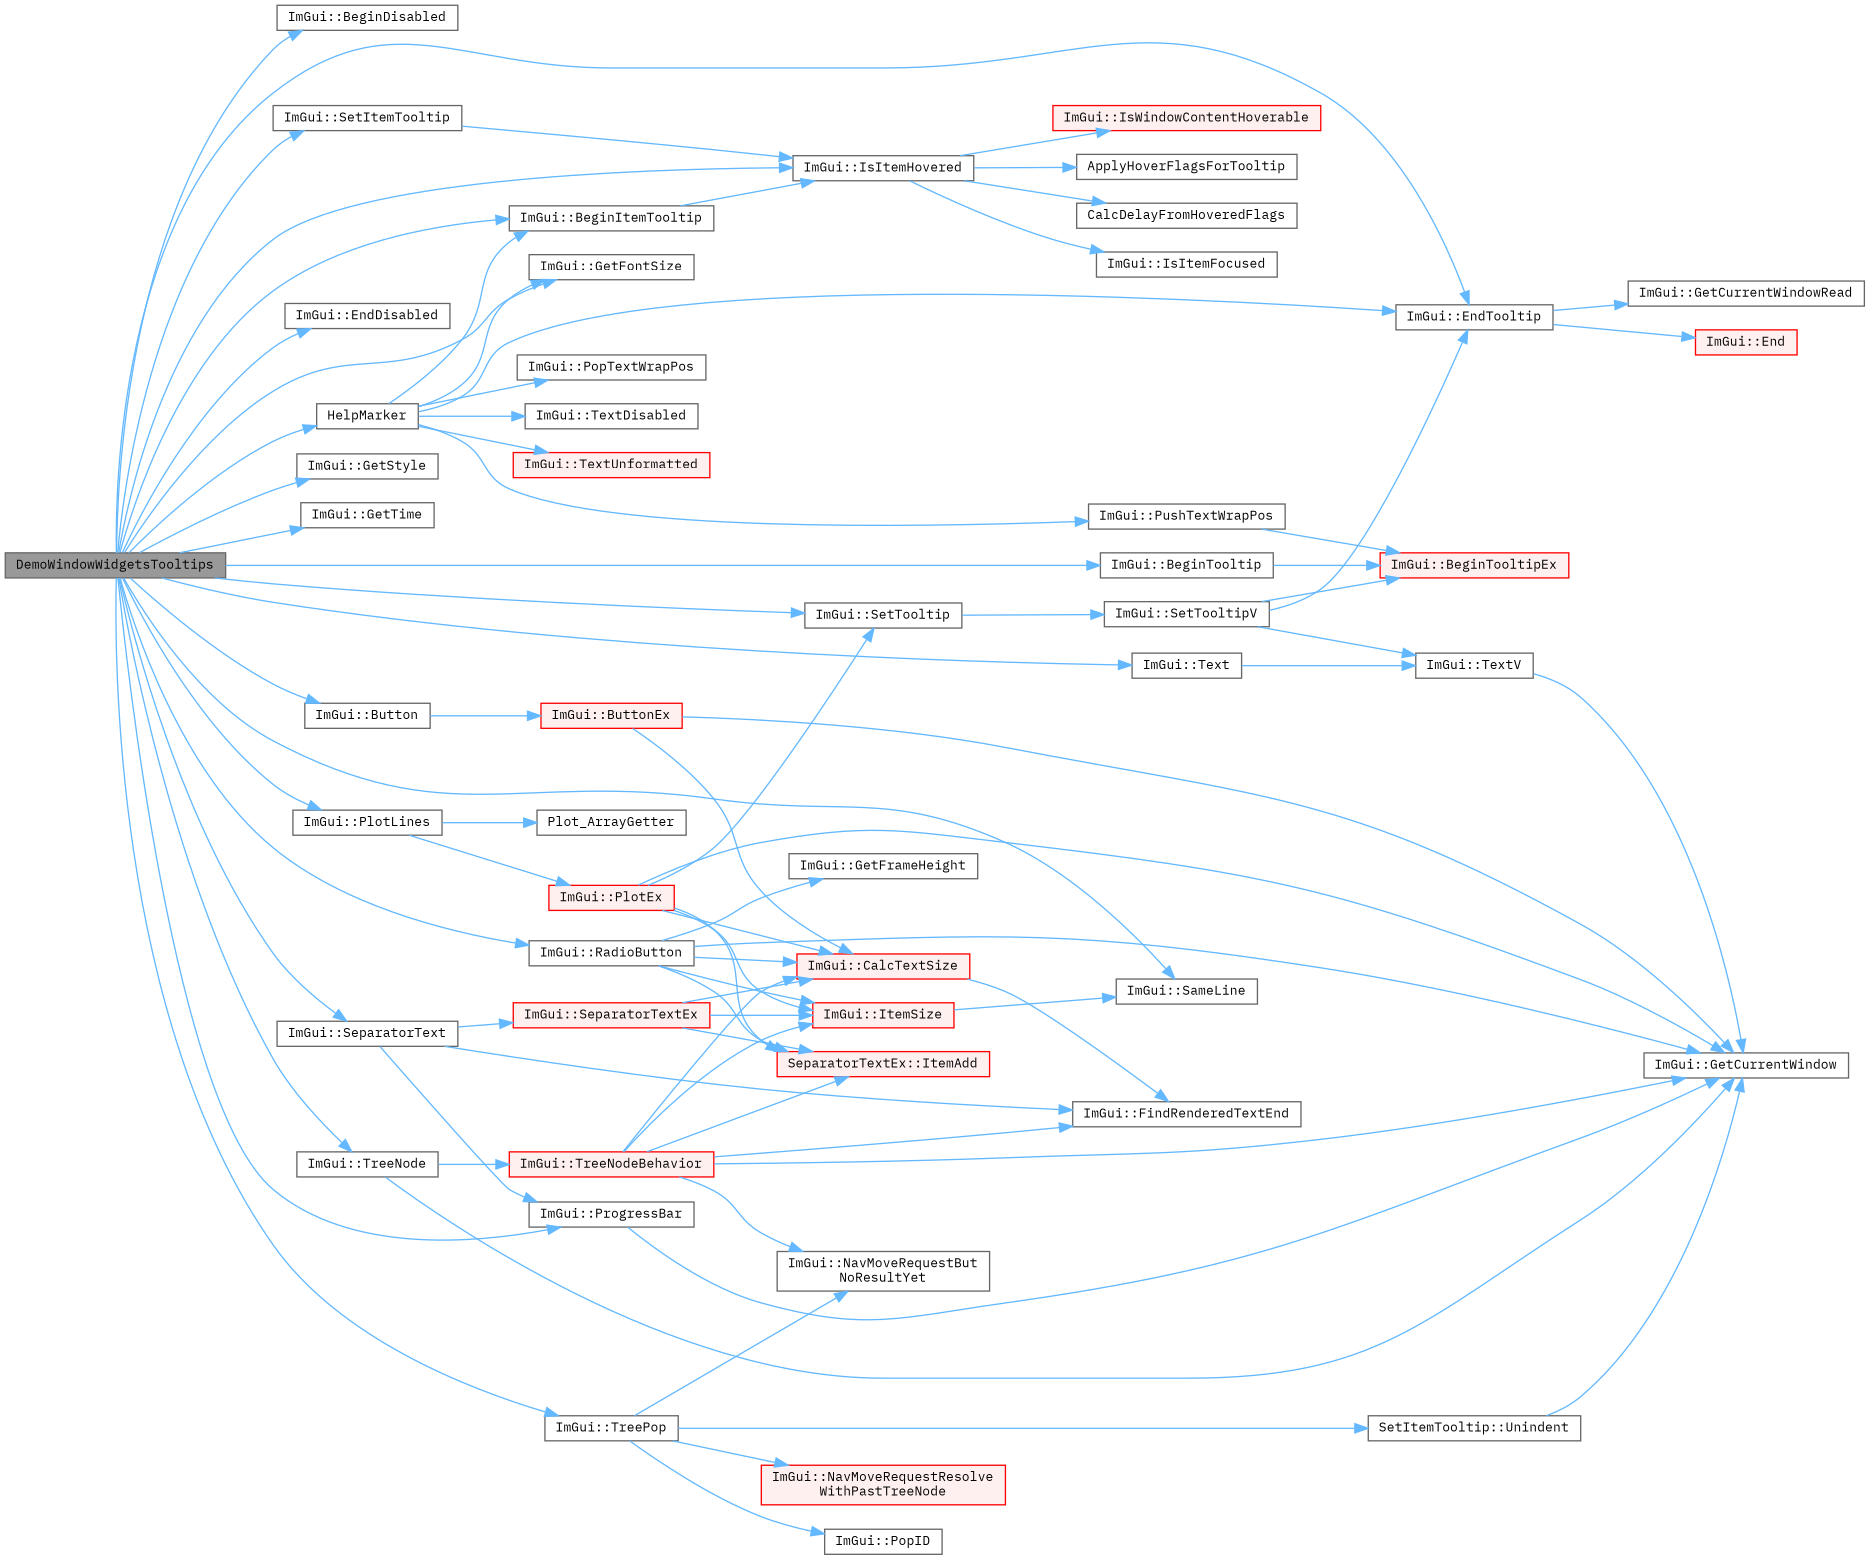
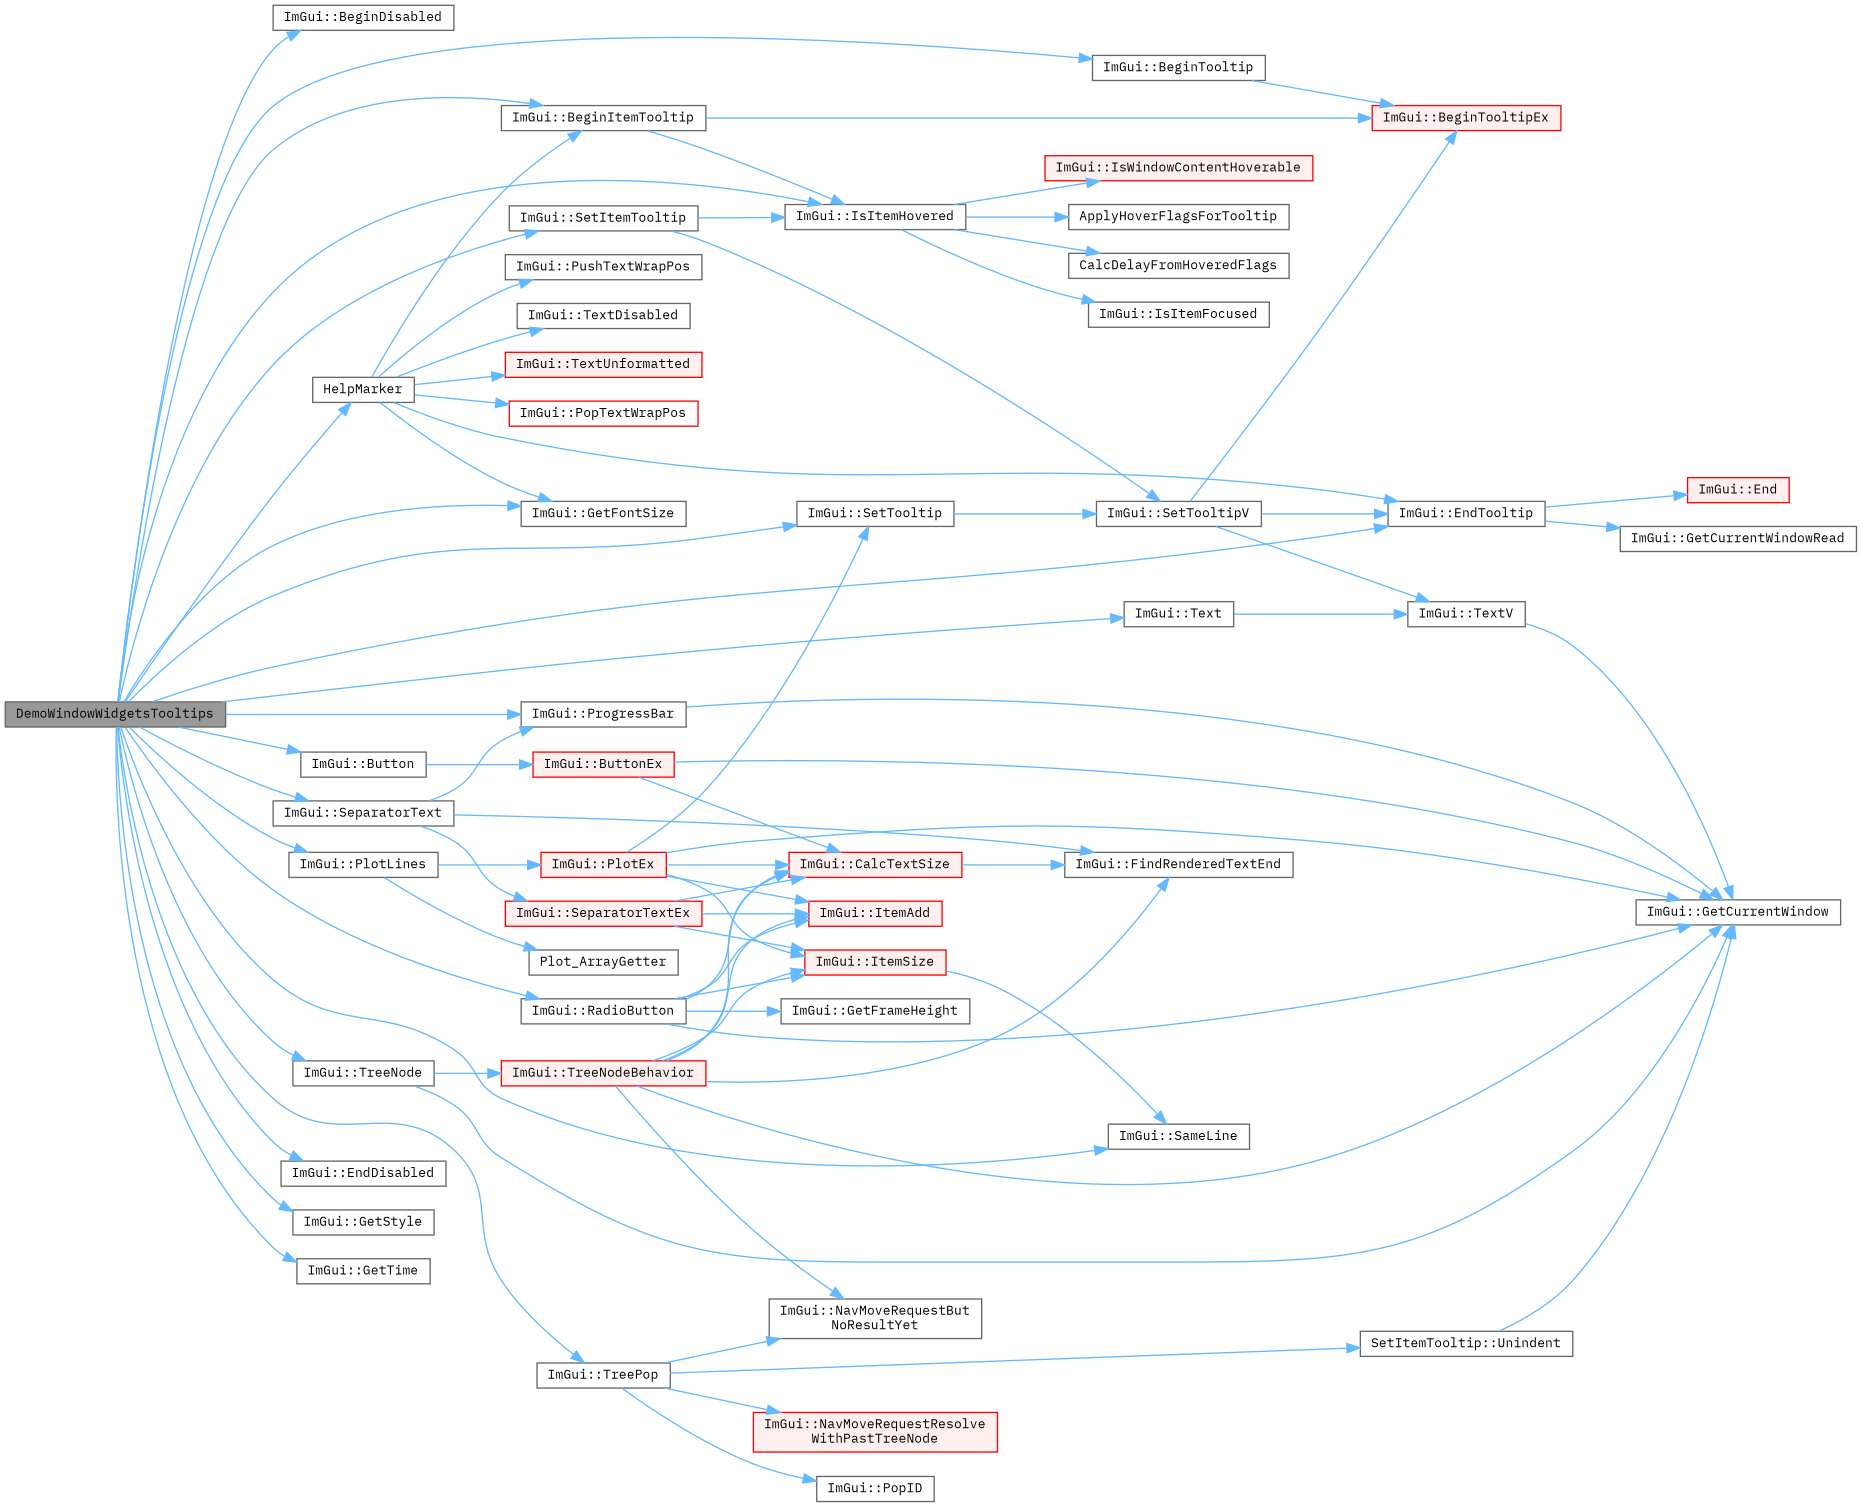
  digraph {
    fontname="IBM Plex Mono"
    rankdir=LR
    node [color=grey40 fillcolor=white fontname="IBM Plex Mono" fontsize=10 shape=box style=filled]
    edge [color=steelblue1 fontname="IBM Plex Mono" fontsize=10 labelfontname=Helvetica labelfontsize=10 style=solid]
    n1 [color=gray40 fillcolor=grey60 fontcolor=black height=0.2 label=DemoWindowWidgetsTooltips width=0.4]
    n2 [height=0.2 label="ImGui::BeginDisabled" width=0.4]
    n3 [height=0.2 label="ImGui::BeginItemTooltip" width=0.4]
    n4 [height=0.2 label="ImGui::IsItemHovered" width=0.4]
    n5 [height=0.2 label="ImGui::BeginTooltip" width=0.4]
    n6 [height=0.2 label="ImGui::Button" width=0.4]
    n7 [height=0.2 label="ImGui::EndDisabled" width=0.4]
    n8 [height=0.2 label="ImGui::EndTooltip" width=0.4]
    n9 [height=0.2 label="ImGui::GetFontSize" width=0.4]
    n10 [height=0.2 label="ImGui::GetStyle" width=0.4]
    n11 [height=0.2 label="ImGui::GetTime" width=0.4]
    n12 [height=0.2 label=HelpMarker width=0.4]
    n13 [height=0.2 label="ImGui::PlotLines" width=0.4]
    n14 [height=0.2 label="ImGui::SameLine" width=0.4]
    n15 [height=0.2 label="ImGui::SetTooltip" width=0.4]
    n16 [height=0.2 label="ImGui::ProgressBar" width=0.4]
    n17 [height=0.2 label="ImGui::RadioButton" width=0.4]
    n18 [height=0.2 label="ImGui::SeparatorText" width=0.4]
    n19 [height=0.2 label="ImGui::SetItemTooltip" width=0.4]
    n20 [height=0.2 label="ImGui::Text" width=0.4]
    n21 [height=0.2 label="ImGui::TreeNode" width=0.4]
    n22 [height=0.2 label="ImGui::TreePop" width=0.4]
    n23 [color=red fillcolor="#FFF0F0" height=0.2 label="ImGui::BeginTooltipEx" width=0.4]
    n24 [height=0.2 label=ApplyHoverFlagsForTooltip width=0.4]
    n25 [height=0.2 label=CalcDelayFromHoveredFlags width=0.4]
    n26 [height=0.2 label="ImGui::IsItemFocused" width=0.4]
    n27 [color=red fillcolor="#FFF0F0" height=0.2 label="ImGui::IsWindowContentHoverable" width=0.4]
    n28 [color=red fillcolor="#FFF0F0" height=0.2 label="ImGui::ButtonEx" width=0.4]
    n29 [color=red fillcolor="#FFF0F0" height=0.2 label="ImGui::End" width=0.4]
    n30 [height=0.2 label="ImGui::GetCurrentWindowRead" width=0.4]
-   n31 [height=0.2 label="ImGui::PopTextWrapPos" width=0.4]
+   n31 [color=red height=0.2 label="ImGui::PopTextWrapPos" width=0.4]
    n32 [height=0.2 label="ImGui::PushTextWrapPos" width=0.4]
    n33 [height=0.2 label="ImGui::TextDisabled" width=0.4]
    n34 [color=red fillcolor="#FFF0F0" height=0.2 label="ImGui::TextUnformatted" width=0.4]
    n35 [height=0.2 label=Plot_ArrayGetter width=0.4]
    n36 [color=red fillcolor="#FFF0F0" height=0.2 label="ImGui::PlotEx" width=0.4]
    n37 [height=0.2 label="ImGui::SetTooltipV" width=0.4]
    n38 [height=0.2 label="ImGui::GetCurrentWindow" width=0.4]
    n39 [color=red fillcolor="#FFF0F0" height=0.2 label="ImGui::CalcTextSize" width=0.4]
-   n40 [color=red fillcolor="#FFF0F0" height=0.2 label="SeparatorTextEx::ItemAdd" width=0.4]
+   n40 [color=red fillcolor="#FFF0F0" height=0.2 label="ImGui::ItemAdd" width=0.4]
    n41 [color=red fillcolor="#FFF0F0" height=0.2 label="ImGui::ItemSize" width=0.4]
    n42 [height=0.2 label="ImGui::GetFrameHeight" width=0.4]
    n43 [height=0.2 label="ImGui::FindRenderedTextEnd" width=0.4]
    n44 [color=red fillcolor="#FFF0F0" height=0.2 label="ImGui::SeparatorTextEx" width=0.4]
    n45 [height=0.2 label="ImGui::TextV" width=0.4]
    n46 [color=red fillcolor="#FFF0F0" height=0.2 label="ImGui::TreeNodeBehavior" width=0.4]
    n47 [height=0.2 label="ImGui::NavMoveRequestBut\lNoResultYet" width=0.4]
    n48 [color=red fillcolor="#FFF0F0" height=0.2 label="ImGui::NavMoveRequestResolve\lWithPastTreeNode" width=0.4]
    n49 [height=0.2 label="ImGui::PopID" width=0.4]
    n50 [height=0.2 label="SetItemTooltip::Unindent" width=0.4]
    n1 -> n2
    n1 -> n3
    n1 -> n4
    n1 -> n5
    n1 -> n6
    n1 -> n7
    n1 -> n8
    n1 -> n9
    n1 -> n10
    n1 -> n11
    n1 -> n12
    n1 -> n13
    n1 -> n14
    n1 -> n15
    n1 -> n16
    n1 -> n17
    n1 -> n18
    n1 -> n19
    n1 -> n20
    n1 -> n21
    n1 -> n22
    n3 -> n4
-   n32 -> n23
+   n3 -> n23
    n4 -> n24
    n4 -> n25
    n4 -> n26
    n4 -> n27
    n5 -> n23
    n6 -> n28
    n8 -> n29
    n8 -> n30
    n12 -> n3
    n12 -> n8
    n12 -> n9
    n12 -> n31
    n12 -> n32
    n12 -> n33
    n12 -> n34
    n13 -> n35
    n13 -> n36
    n15 -> n37
    n16 -> n38
    n17 -> n38
    n17 -> n39
    n17 -> n40
    n17 -> n41
    n17 -> n42
    n18 -> n16
    n18 -> n43
    n18 -> n44
    n19 -> n4
+   n19 -> n37
    n20 -> n45
    n21 -> n38
    n21 -> n46
    n22 -> n47
    n22 -> n48
    n22 -> n49
    n22 -> n50
    n28 -> n38
    n28 -> n39
    n36 -> n15
    n36 -> n38
    n36 -> n39
    n36 -> n40
    n36 -> n41
    n37 -> n8
    n37 -> n23
    n37 -> n45
    n39 -> n43
    n41 -> n14
    n44 -> n39
    n44 -> n40
    n44 -> n41
    n45 -> n38
    n46 -> n38
    n46 -> n39
    n46 -> n40
    n46 -> n41
    n46 -> n43
    n46 -> n47
    n50 -> n38
  }
